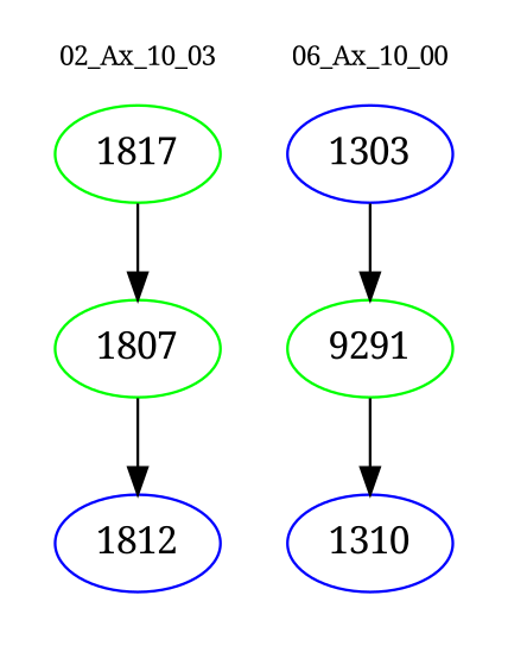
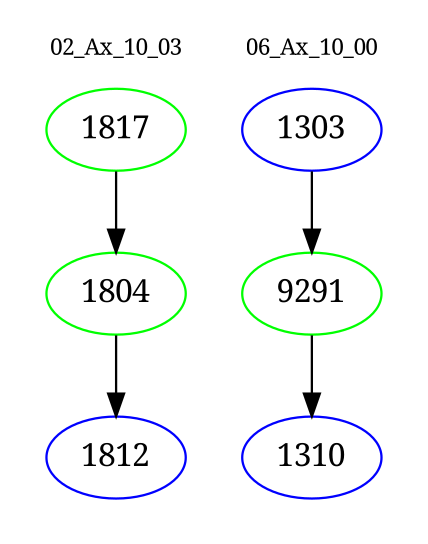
  digraph {
    fontname="Noto Serif"
    node [color=green fontname="Noto Serif"]
    edge [color=black fontname="Noto Serif"]
    n1 [label=1817]
-   n2 [label=1807]
+   n2 [label=1804]
    n3 [color=blue label=1812]
    n4 [color=blue label=1303]
    n5 [label=9291]
    n6 [color=blue label=1310]
    subgraph cluster_1 {
      color=white
      fontsize=10
      label="02_Ax_10_03"
      n1
      n2
      n3
    }
    subgraph cluster_2 {
      color=white
      fontsize=10
      label="06_Ax_10_00"
      n4
      n5
      n6
    }
    n1 -> n2
    n2 -> n3
    n4 -> n5
    n5 -> n6
  }
